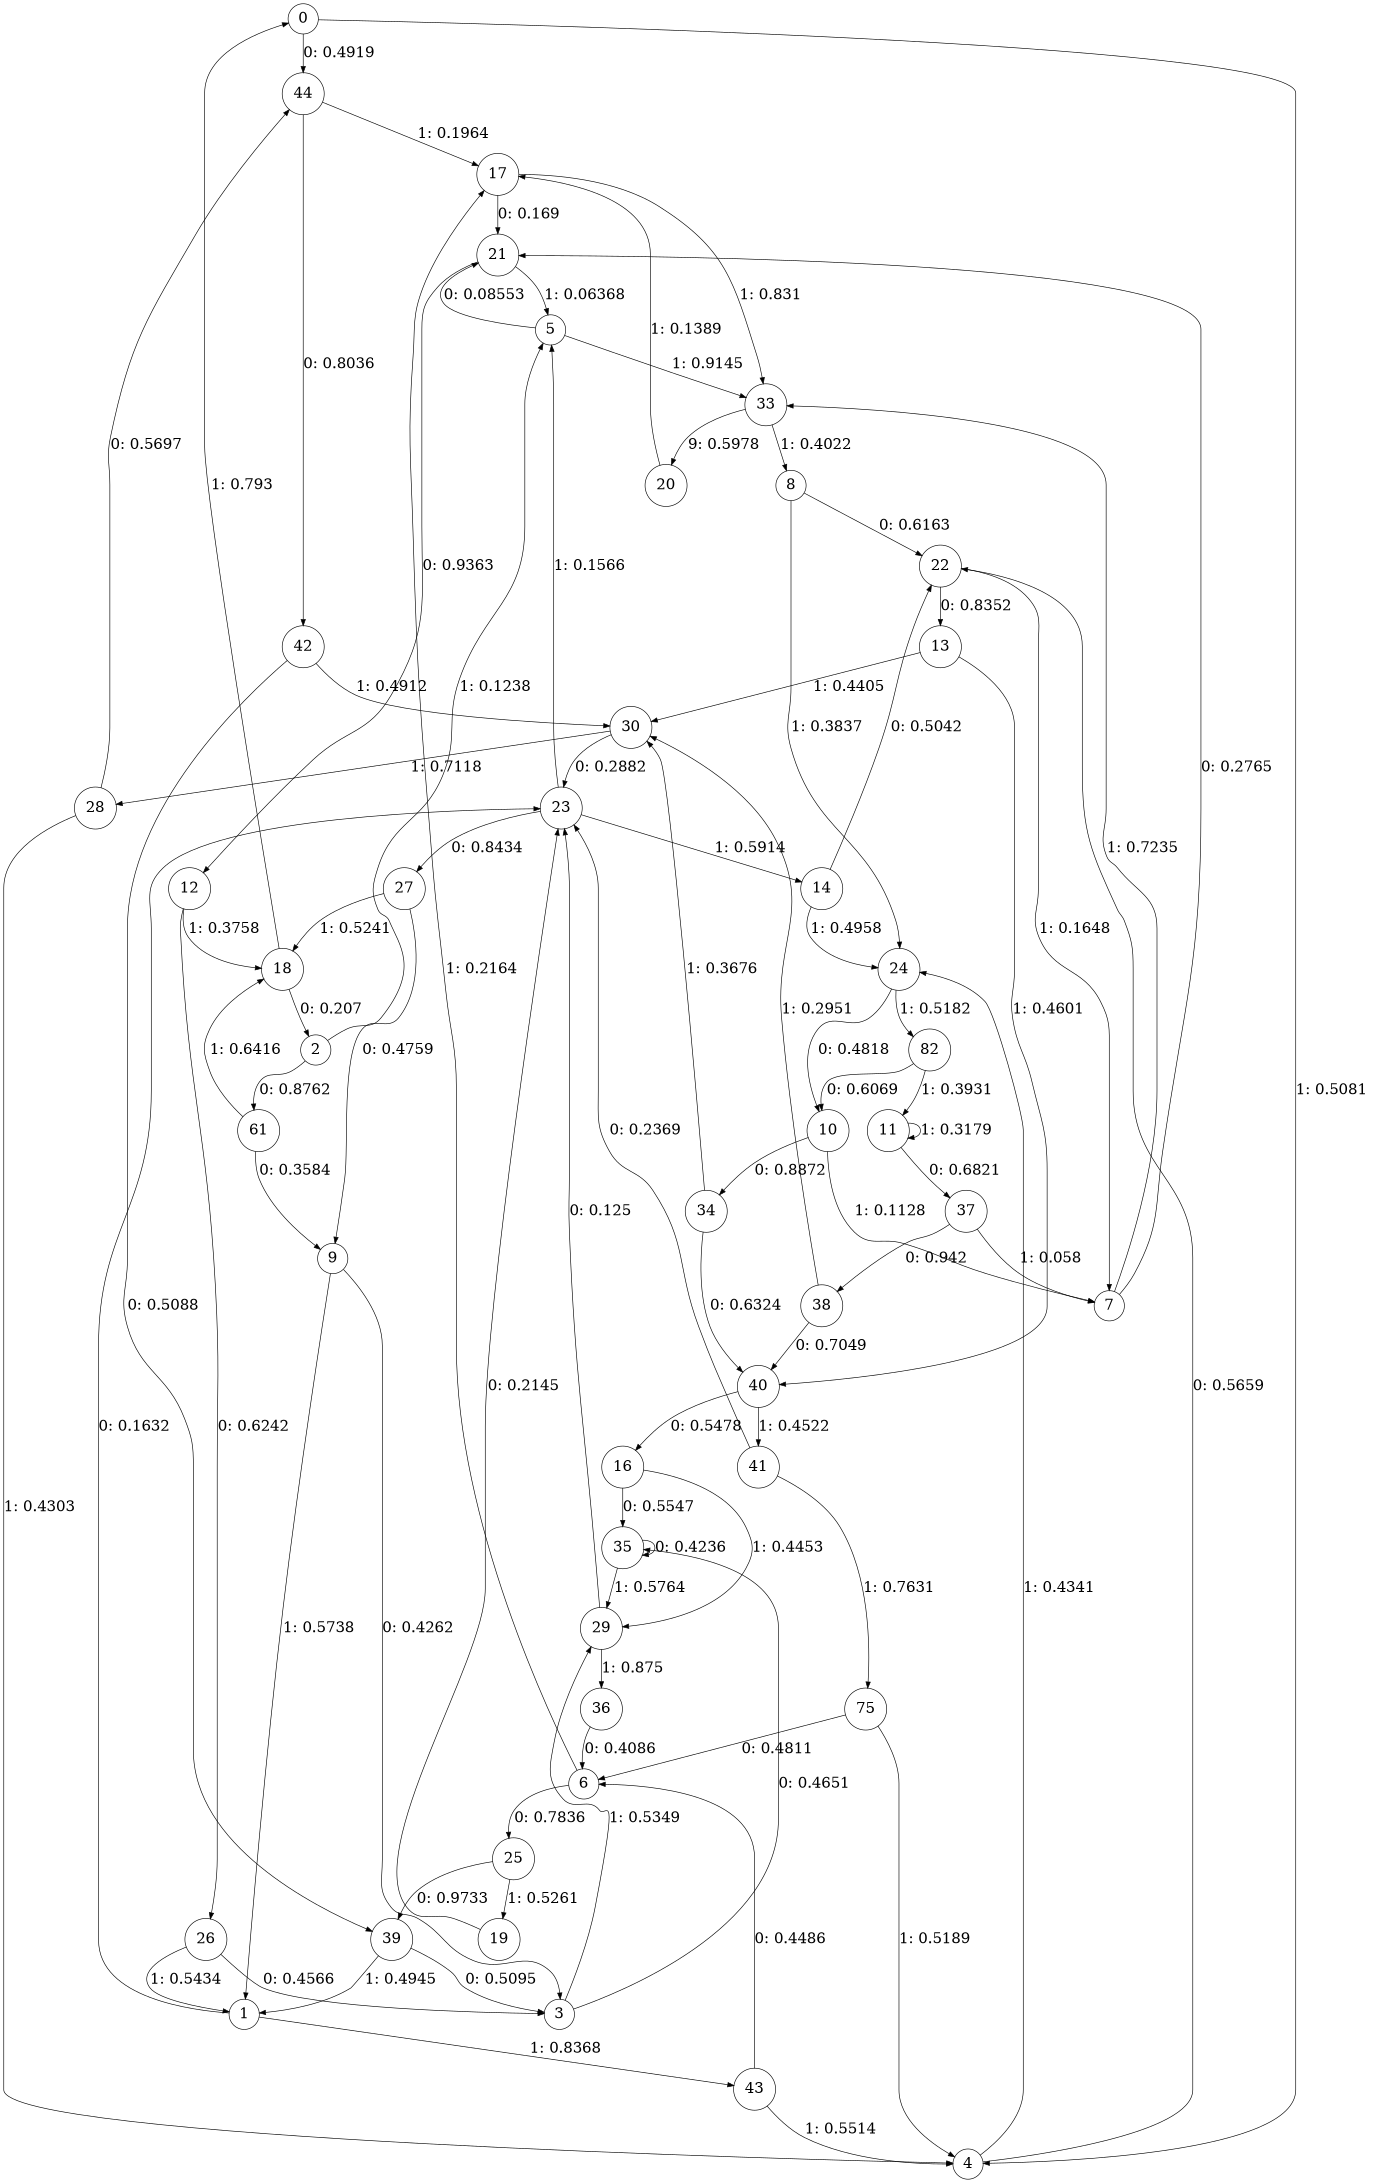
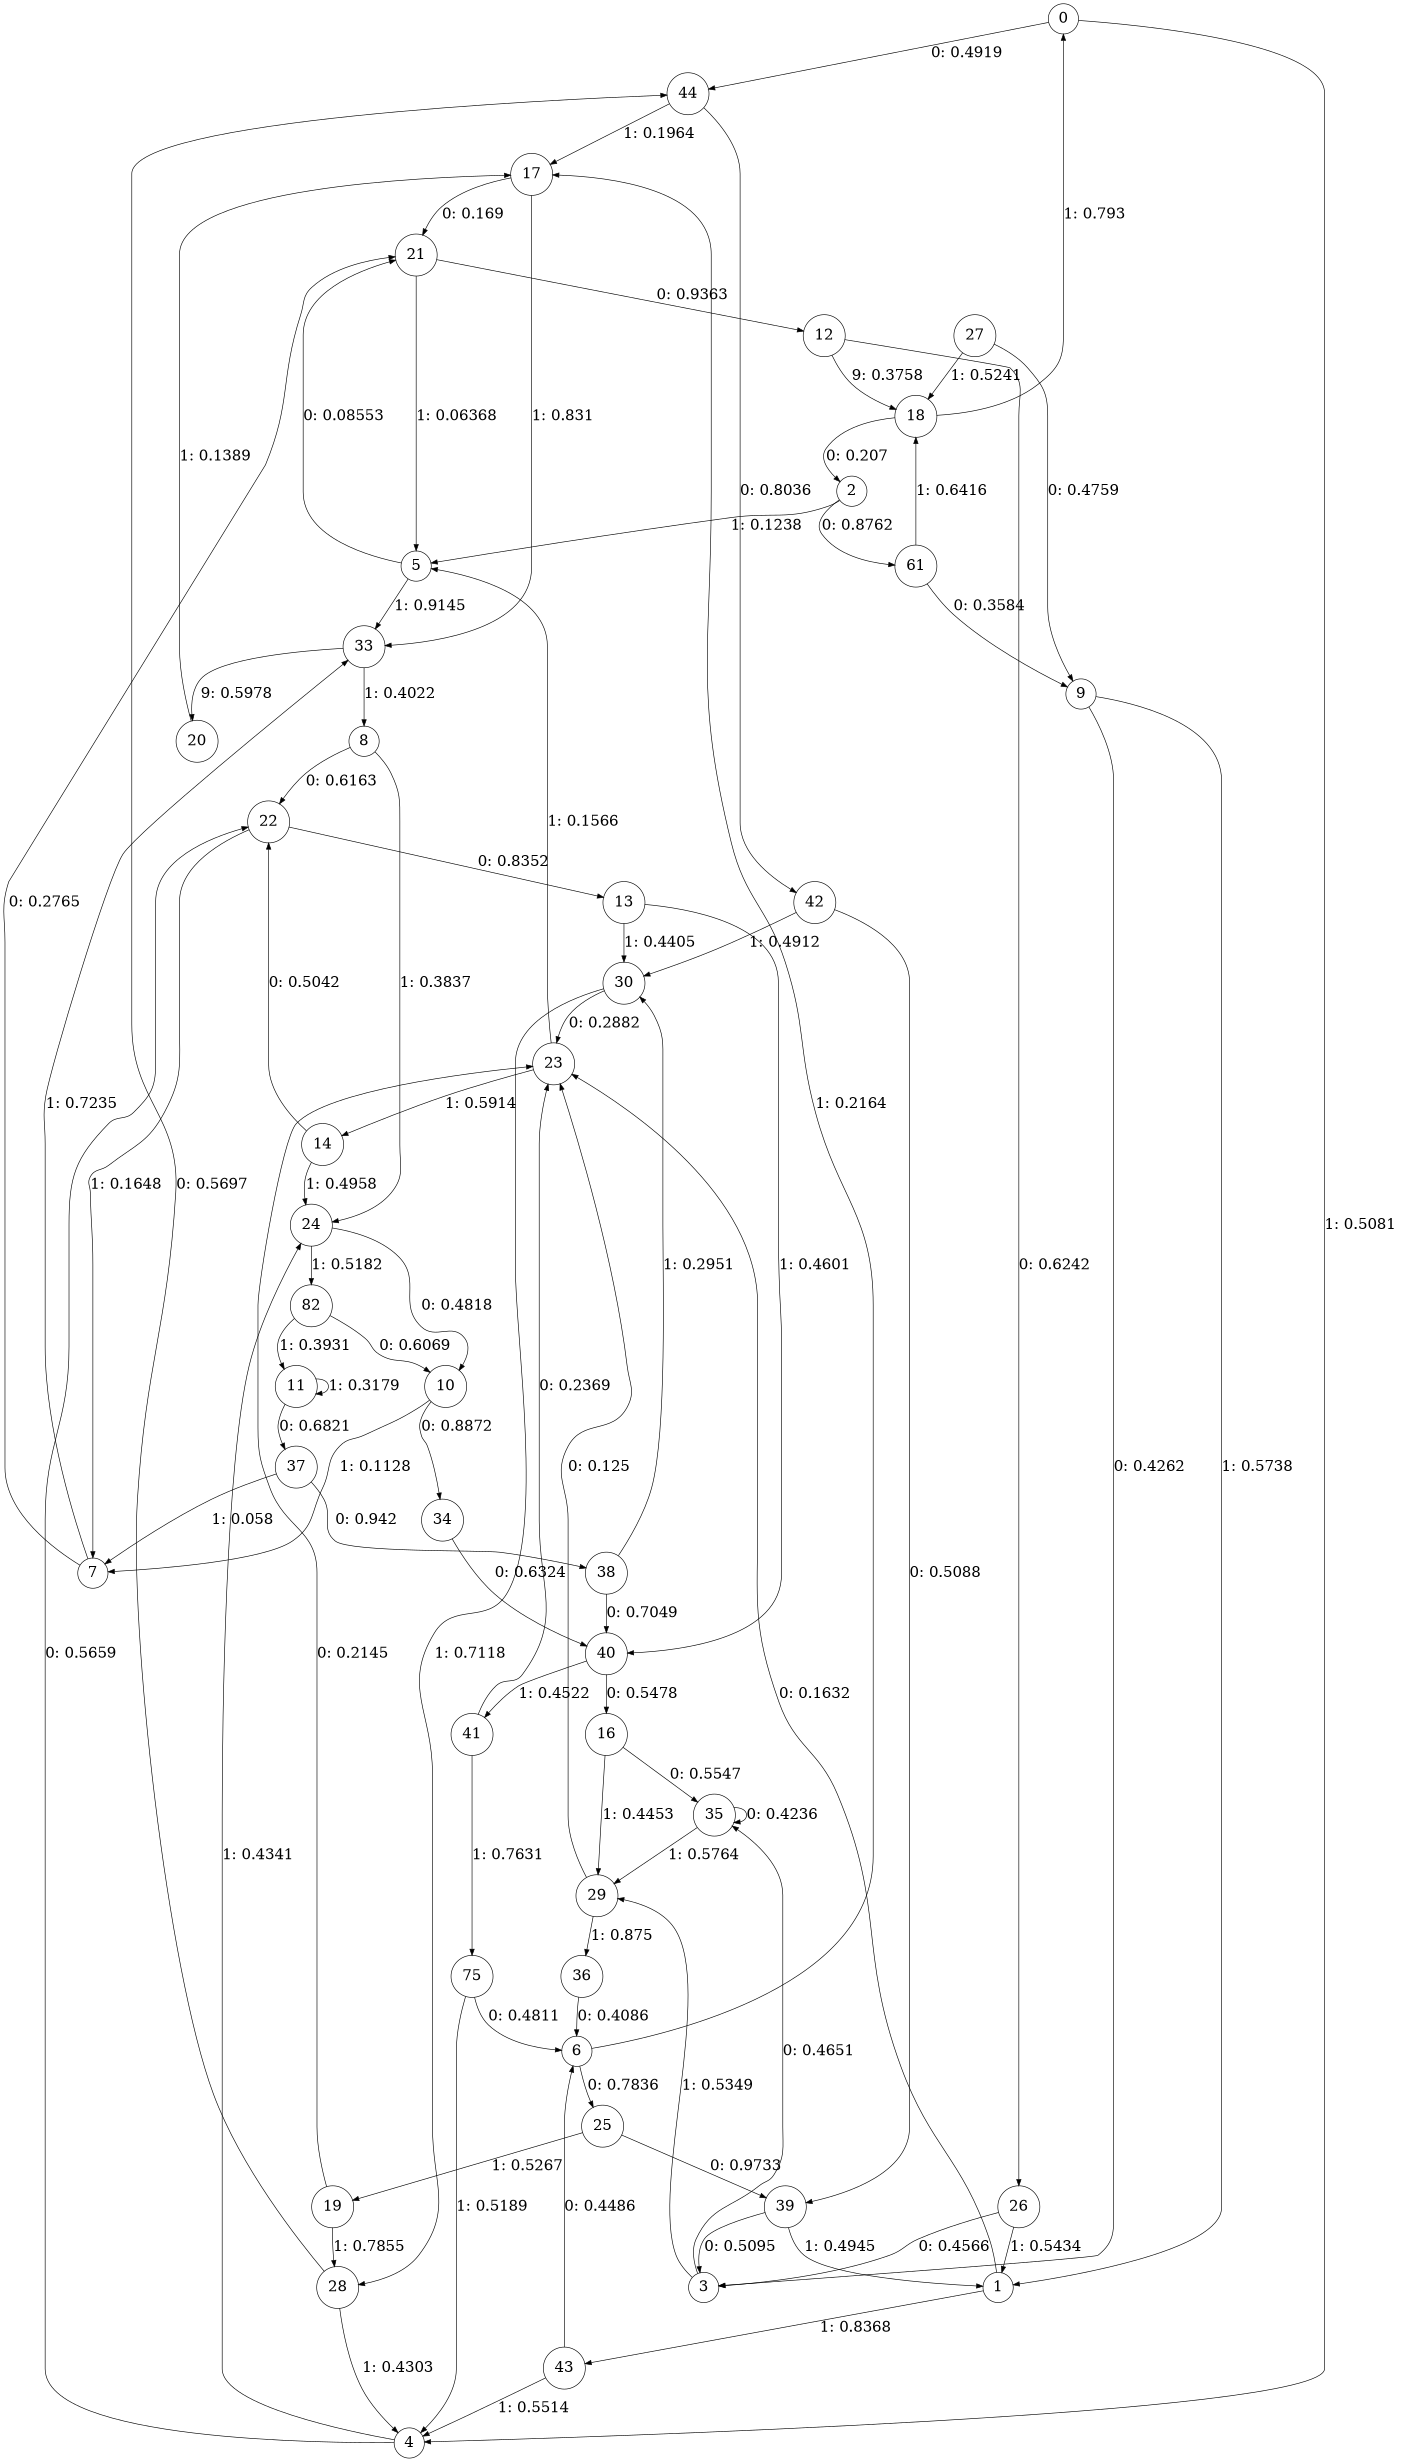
  digraph {
    node [fontsize=24 shape=circle]
    edge [fontsize=24]
    0
    44
    4
    17
    42
    22
    24
    21
    33
    39
    30
    7
    13
    10
    n15 [label=82]
    1
    23
    43
    5
    27
    14
    6
    9
    18
    25
    2
    n27 [label=61]
    3
    12
    8
    20
    35
    29
    36
    40
    34
    11
    26
    19
    28
    16
    41
    37
    38
    n45 [label=75]
    0 -> 44 [label="0: 0.4919   "]
    0 -> 4 [label="1: 0.5081   "]
    44 -> 17 [label="1: 0.1964   "]
    44 -> 42 [label="0: 0.8036   "]
    4 -> 22 [label="0: 0.5659   "]
    4 -> 24 [label="1: 0.4341   "]
    17 -> 21 [label="0: 0.169    "]
    17 -> 33 [label="1: 0.831    "]
    42 -> 39 [label="0: 0.5088   "]
    42 -> 30 [label="1: 0.4912   "]
    22 -> 7 [label="1: 0.1648   "]
    22 -> 13 [label="0: 0.8352   "]
    24 -> 10 [label="0: 0.4818   "]
    24 -> n15 [label="1: 0.5182   "]
    21 -> 5 [label="1: 0.06368  "]
    21 -> 12 [label="0: 0.9363   "]
    33 -> 8 [label="1: 0.4022   "]
    33 -> 20 [label="9: 0.5978   "]
    39 -> 1 [label="1: 0.4945   "]
    39 -> 3 [label="0: 0.5095   "]
    30 -> 23 [label="0: 0.2882   "]
    30 -> 28 [label="1: 0.7118   "]
    7 -> 21 [label="0: 0.2765   "]
    7 -> 33 [label="1: 0.7235   "]
    13 -> 30 [label="1: 0.4405   "]
    13 -> 40 [label="1: 0.4601   "]
    10 -> 7 [label="1: 0.1128   "]
    10 -> 34 [label="0: 0.8872   "]
    n15 -> 10 [label="0: 0.6069   "]
    n15 -> 11 [label="1: 0.3931   "]
    1 -> 23 [label="0: 0.1632   "]
    1 -> 43 [label="1: 0.8368   "]
    23 -> 5 [label="1: 0.1566   "]
-   23 -> 27 [label="0: 0.8434   "]
    23 -> 14 [label="1: 0.5914   "]
    43 -> 4 [label="1: 0.5514   "]
    43 -> 6 [label="0: 0.4486   "]
    5 -> 21 [label="0: 0.08553  "]
    5 -> 33 [label="1: 0.9145   "]
    27 -> 9 [label="0: 0.4759   "]
    27 -> 18 [label="1: 0.5241   "]
    14 -> 22 [label="0: 0.5042   "]
    14 -> 24 [label="1: 0.4958   "]
    6 -> 17 [label="1: 0.2164   "]
    6 -> 25 [label="0: 0.7836   "]
    9 -> 1 [label="1: 0.5738   "]
    9 -> 3 [label="0: 0.4262   "]
    18 -> 0 [label="1: 0.793    "]
    18 -> 2 [label="0: 0.207    "]
    25 -> 39 [label="0: 0.9733   "]
-   25 -> 19 [label="1: 0.5261   "]
+   25 -> 19 [label="1: 0.5267   "]
    2 -> 5 [label="1: 0.1238   "]
    2 -> n27 [label="0: 0.8762   "]
    n27 -> 9 [label="0: 0.3584   "]
    n27 -> 18 [label="1: 0.6416   "]
    3 -> 35 [label="0: 0.4651   "]
    3 -> 29 [label="1: 0.5349   "]
-   12 -> 18 [label="1: 0.3758   "]
+   12 -> 18 [label="9: 0.3758   "]
    12 -> 26 [label="0: 0.6242   "]
    8 -> 22 [label="0: 0.6163   "]
    8 -> 24 [label="1: 0.3837   "]
    20 -> 17 [label="1: 0.1389   "]
    35 -> 35 [label="0: 0.4236   "]
    35 -> 29 [label="1: 0.5764   "]
    29 -> 23 [label="0: 0.125    "]
    29 -> 36 [label="1: 0.875    "]
    36 -> 6 [label="0: 0.4086   "]
    40 -> 16 [label="0: 0.5478   "]
    40 -> 41 [label="1: 0.4522   "]
-   34 -> 30 [label="1: 0.3676   "]
    34 -> 40 [label="0: 0.6324   "]
    11 -> 11 [label="1: 0.3179   "]
    11 -> 37 [label="0: 0.6821   "]
    26 -> 1 [label="1: 0.5434   "]
    26 -> 3 [label="0: 0.4566   "]
    19 -> 23 [label="0: 0.2145   "]
+   19 -> 28 [label="1: 0.7855   "]
    28 -> 44 [label="0: 0.5697   "]
    28 -> 4 [label="1: 0.4303   "]
    16 -> 35 [label="0: 0.5547   "]
    16 -> 29 [label="1: 0.4453   "]
    41 -> 23 [label="0: 0.2369   "]
    41 -> n45 [label="1: 0.7631   "]
    37 -> 7 [label="1: 0.058    "]
    37 -> 38 [label="0: 0.942    "]
    38 -> 30 [label="1: 0.2951   "]
    38 -> 40 [label="0: 0.7049   "]
    n45 -> 4 [label="1: 0.5189   "]
    n45 -> 6 [label="0: 0.4811   "]
  }
